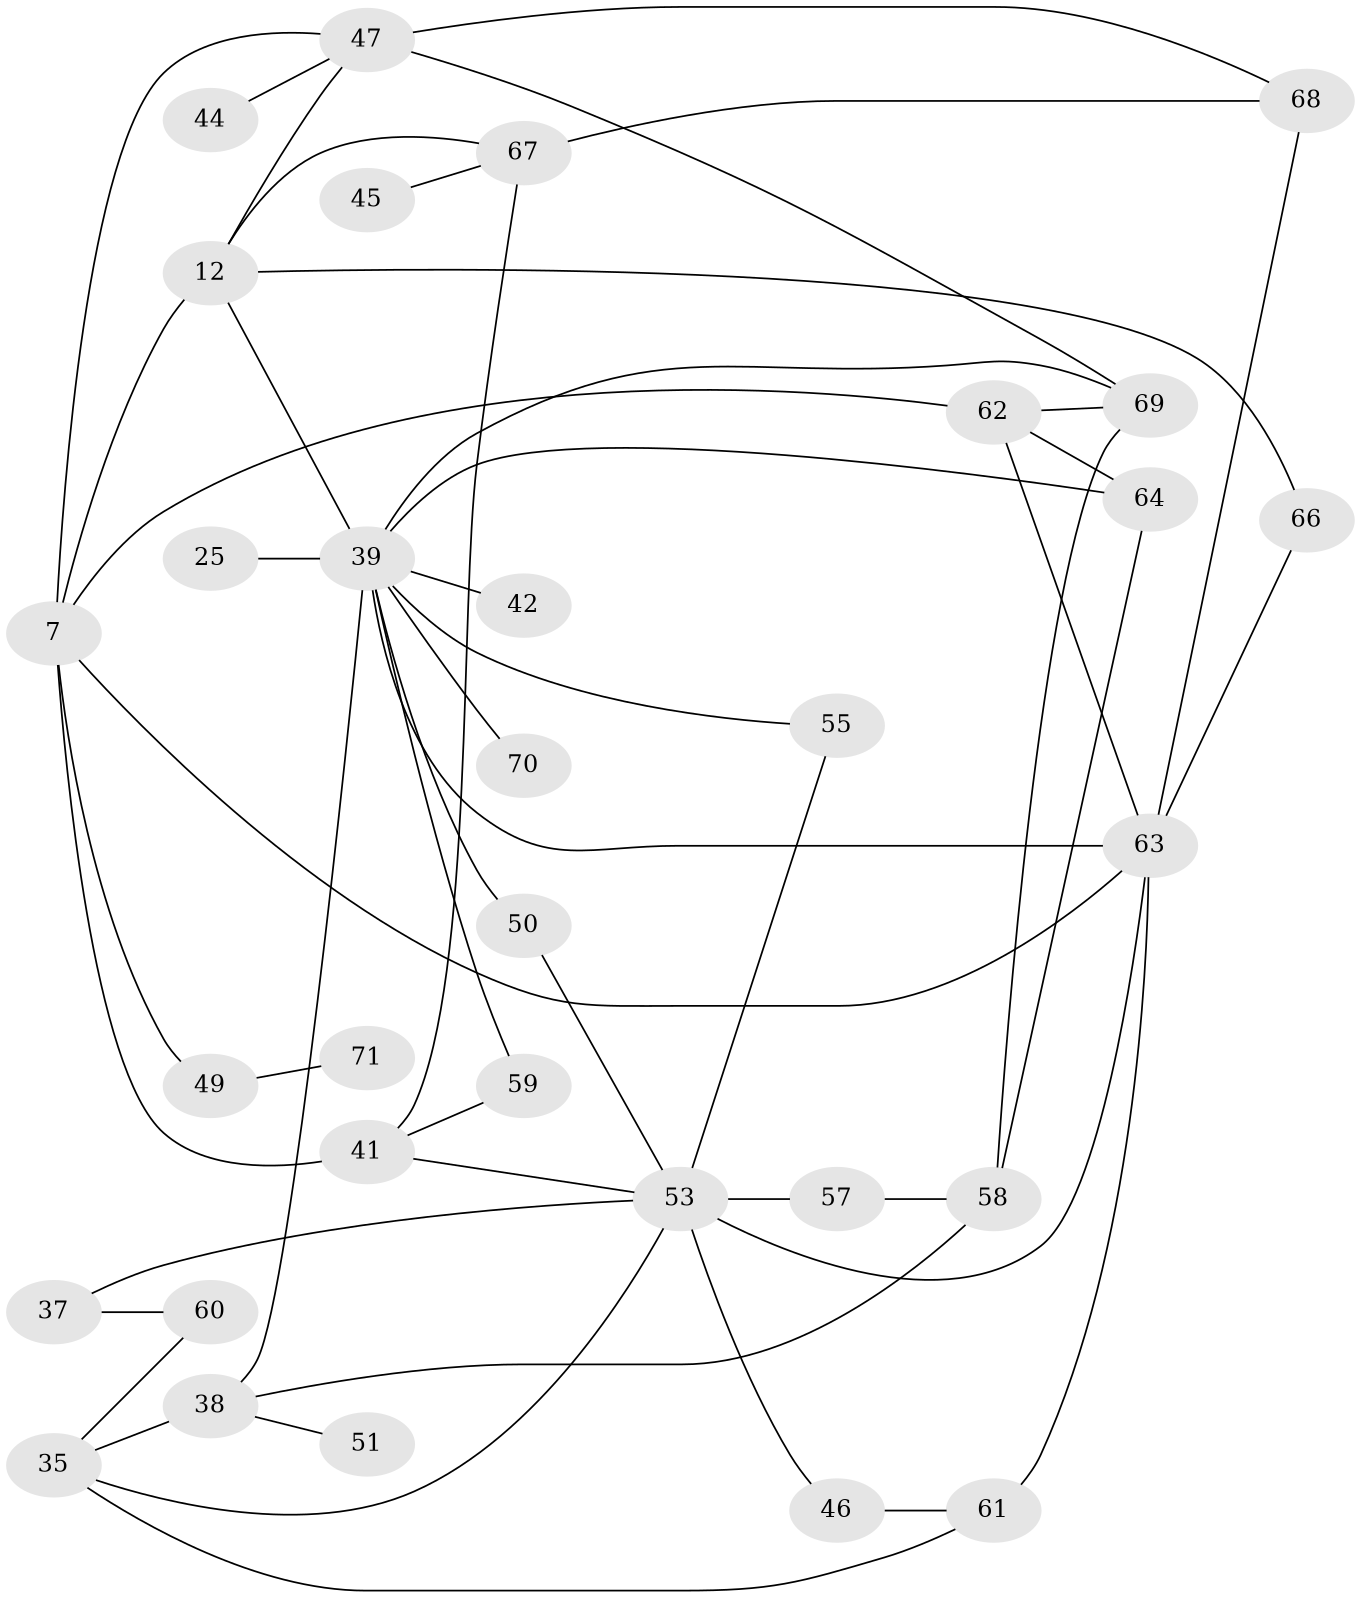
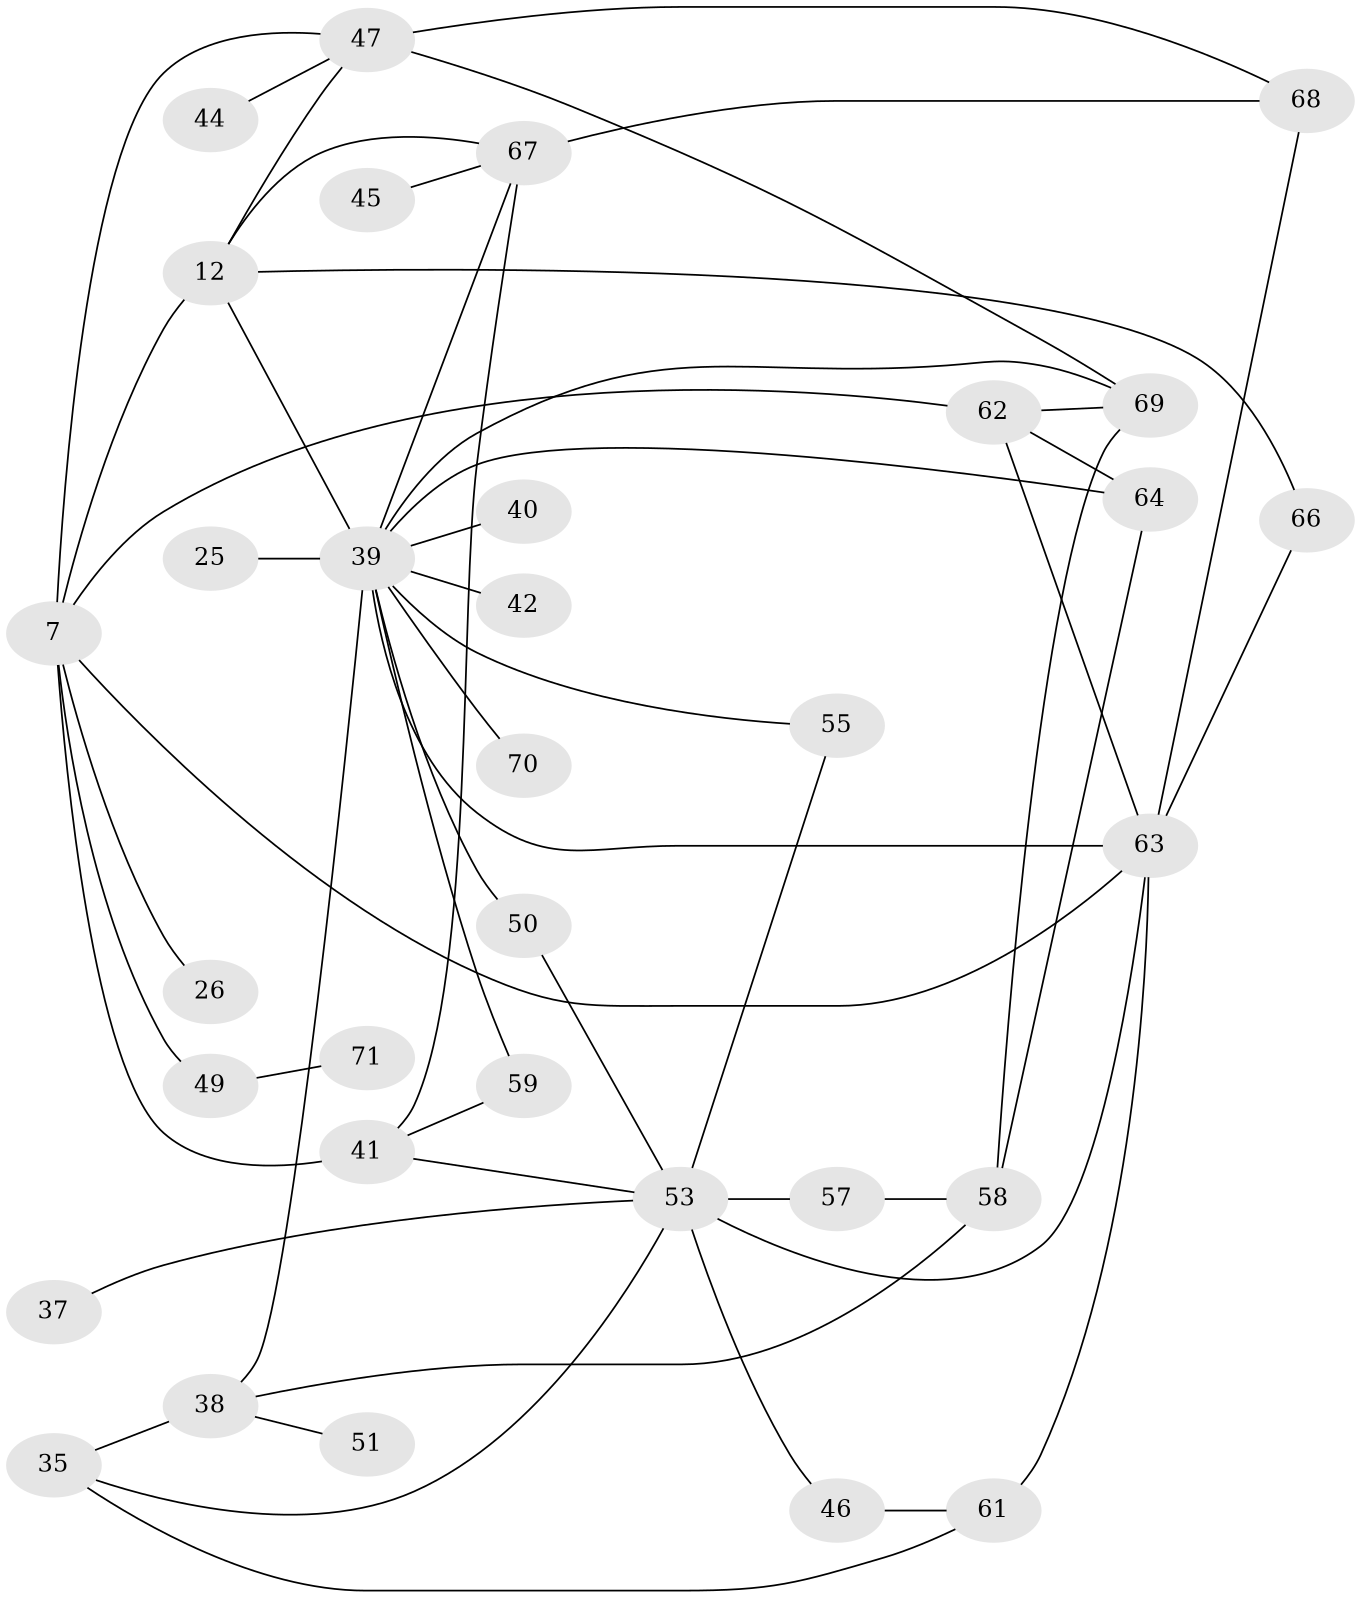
  graph {
    rankdir=LR
    node [color=gray90 style=filled]
    12 [super="+5"]
    47 [super="+15+17"]
    39 [super="+9+21+24+3+34"]
    66
    67 [super="+48+54+65"]
    7
+   26
    41 [super="+33"]
    49 [super="+20"]
    62 [super="+43"]
    63 [super="+22+27+46"]
    53 [super="+19"]
    59
    69 [super="+29"]
    68 [super="+30"]
    71
    64 [super="+16+6"]
+   40 [super="+32"]
    42
    50
    55
    70
    25
    35
    38
-   60 [super="+36"]
    61
    51
    58 [super="+52"]
    n30 [label=46]
    57
    37
    44
    45
    12 -- 47
    12 -- 39 [weight=2]
    12 -- 66
    12 -- 67 [weight=2]
    47 -- 69
    47 -- 68
+   39 -- 67 [weight=3]
    39 -- 63 [weight=2]
    39 -- 59
    39 -- 69
    39 -- 64
+   39 -- 40
    39 -- 42
    39 -- 50
    39 -- 55
    39 -- 70
    67 -- 68
    7 -- 12 [weight=3]
    7 -- 47
+   7 -- 26
    7 -- 41
    7 -- 49
    7 -- 62
    7 -- 63 [weight=2]
    41 -- 67
    41 -- 53 [weight=2]
    41 -- 59
    49 -- 71
    62 -- 63
    62 -- 69 [weight=2]
    62 -- 64
    63 -- 66
    63 -- 68
    53 -- 63
    53 -- 55
    53 -- n30
    53 -- 57
    50 -- 53
    25 -- 39
    35 -- 53
    35 -- 38
-   35 -- 60
    35 -- 61
    38 -- 39
    38 -- 51
    38 -- 58 [weight=2]
    61 -- 63
    58 -- 69
    58 -- 64
    n30 -- 61
    57 -- 58
    37 -- 53
-   37 -- 60 [weight=2]
    44 -- 47
    45 -- 67
  }
